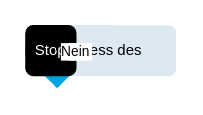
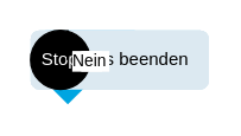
  <mxCell id="0" />
  <mxCell id="1" parent="0" />
  <mxCell id="2" value="Start" style="ellipse;whiteSpace=wrap;html=1;aspect=fixed;fillColor=#000000;fontColor=#ffffff;" vertex="1" parent="1"><mxGeometry x="20" y="20" width="40" height="40" as="geometry" /></mxCell>
  <mxCell id="3" value="Start des Prozesses" style="rounded=1;whiteSpace=wrap;html=1;strokeColor=none;fillColor=#DCE9F1;" vertex="1" parent="1"><mxGeometry x="20" y="20" width="120" height="40" as="geometry" /></mxCell>
  <mxCell id="4" value="Bedingung erfüllt?" style="shape=hexagon;perimeter=hexagonPerimeter2;whiteSpace=wrap;html=1;fixedSize=1;align=center;verticalAlign=middle;fontFamily=Helvetica;fontSize=12;fontColor=#ffffff;fillColor=#00A5E1;strokeColor=none;size=10;" vertex="1" parent="1"><mxGeometry x="20" y="20" width="80" height="40" as="geometry" /></mxCell>
  <mxCell id="5" value="Aktion 1 ausführen" style="rounded=1;whiteSpace=wrap;html=1;strokeColor=none;fillColor=#DCE9F1;" vertex="1" parent="1"><mxGeometry x="20" y="20" width="120" height="40" as="geometry" /></mxCell>
  <mxCell id="6" value="Aktion 2 ausführen" style="rounded=1;whiteSpace=wrap;html=1;strokeColor=none;fillColor=#DCE9F1;" vertex="1" parent="1"><mxGeometry x="20" y="20" width="120" height="40" as="geometry" /></mxCell>
  <mxCell id="7" value="Aktion 3 ausführen" style="rounded=1;whiteSpace=wrap;html=1;strokeColor=none;fillColor=#DCE9F1;" vertex="1" parent="1"><mxGeometry x="20" y="20" width="120" height="40" as="geometry" /></mxCell>
  <mxCell id="8" value="Merge" style="rhombus;whiteSpace=wrap;html=1;strokeColor=none;fillColor=#00A5E1;fontColor=#ffffff;" vertex="1" parent="1"><mxGeometry x="20" y="20" width="50" height="50" as="geometry" /></mxCell>
- <mxCell id="9" value="Prozess des" style="rounded=1;whiteSpace=wrap;html=1;strokeColor=none;fillColor=#DCE9F1;" vertex="1" parent="1"><mxGeometry x="20" y="20" width="120" height="40" as="geometry" /></mxCell>
- <mxCell id="10" value="Stop" style="whiteSpace=wrap;html=1;aspect=fixed;fillColor=#000000;fontColor=#ffffff;rounded=1;" vertex="1" parent="1"><mxGeometry x="20" y="20" width="40" height="40" as="geometry" /></mxCell>
+ <mxCell id="9" value="Prozess beenden" style="rounded=1;whiteSpace=wrap;html=1;strokeColor=none;fillColor=#DCE9F1;" vertex="1" parent="1"><mxGeometry x="20" y="20" width="120" height="40" as="geometry" /></mxCell>
+ <mxCell id="10" value="Stop" style="ellipse;whiteSpace=wrap;html=1;aspect=fixed;fillColor=#000000;fontColor=#ffffff;" vertex="1" parent="1"><mxGeometry x="20" y="20" width="40" height="40" as="geometry" /></mxCell>
  <mxCell id="11" value="" edge="1" source="2" target="3" parent="1" style="edgeStyle=elbowEdgeStyle;elbow=vertical;strokeWidth=1.5;"><mxGeometry relative="1" as="geometry" /></mxCell>
  <mxCell id="12" value="" edge="1" source="3" target="4" parent="1" style="edgeStyle=elbowEdgeStyle;elbow=vertical;strokeWidth=1.5;"><mxGeometry relative="1" as="geometry" /></mxCell>
  <mxCell id="13" value="Ja" edge="1" source="4" target="5" parent="1" style="edgeStyle=elbowEdgeStyle;elbow=vertical;strokeWidth=1.5;"><mxGeometry relative="1" as="geometry" /></mxCell>
  <mxCell id="14" value="Nein" edge="1" source="4" target="6" parent="1" style="edgeStyle=elbowEdgeStyle;elbow=vertical;strokeWidth=1.5;"><mxGeometry relative="1" as="geometry" /></mxCell>
  <mxCell id="15" value="" edge="1" source="6" target="7" parent="1" style="edgeStyle=elbowEdgeStyle;elbow=vertical;strokeWidth=1.5;"><mxGeometry relative="1" as="geometry" /></mxCell>
  <mxCell id="16" value="" edge="1" source="5" target="8" parent="1" style="edgeStyle=elbowEdgeStyle;elbow=vertical;strokeWidth=1.5;"><mxGeometry relative="1" as="geometry" /></mxCell>
  <mxCell id="17" value="" edge="1" source="7" target="8" parent="1" style="edgeStyle=elbowEdgeStyle;elbow=vertical;strokeWidth=1.5;"><mxGeometry relative="1" as="geometry" /></mxCell>
  <mxCell id="18" value="" edge="1" source="8" target="9" parent="1" style="edgeStyle=elbowEdgeStyle;elbow=vertical;strokeWidth=1.5;"><mxGeometry relative="1" as="geometry" /></mxCell>
  <mxCell id="19" value="" edge="1" source="9" target="10" parent="1" style="edgeStyle=elbowEdgeStyle;elbow=vertical;strokeWidth=1.5;"><mxGeometry relative="1" as="geometry" /></mxCell>
